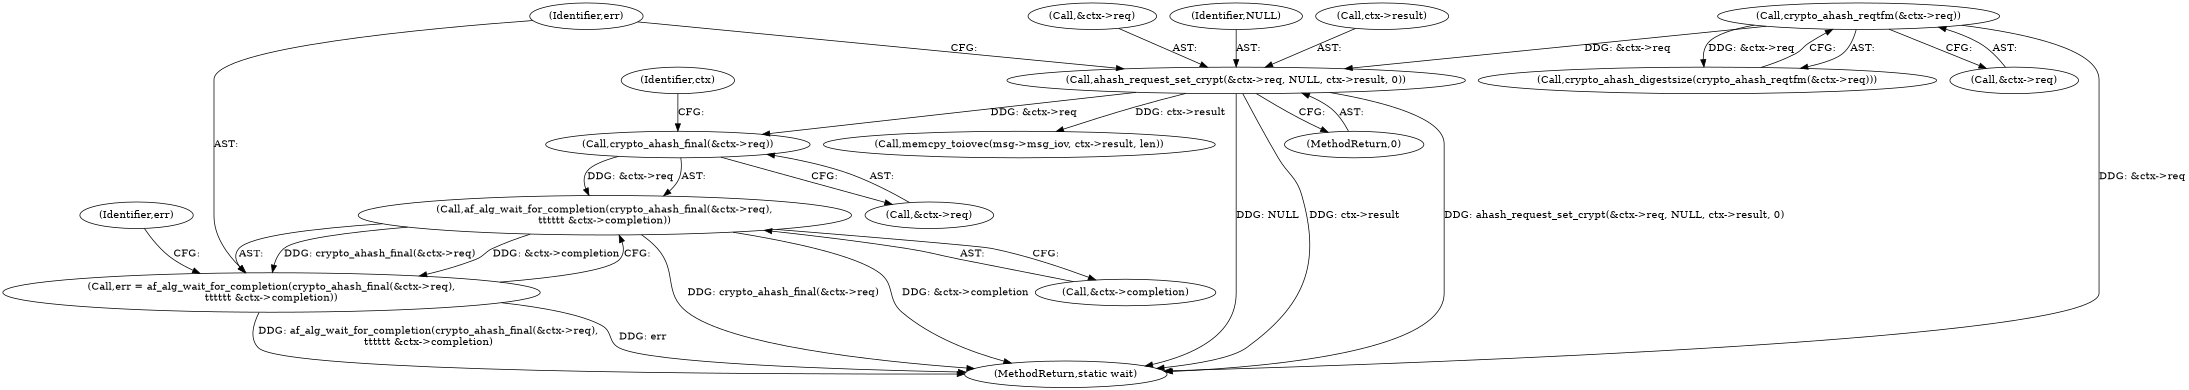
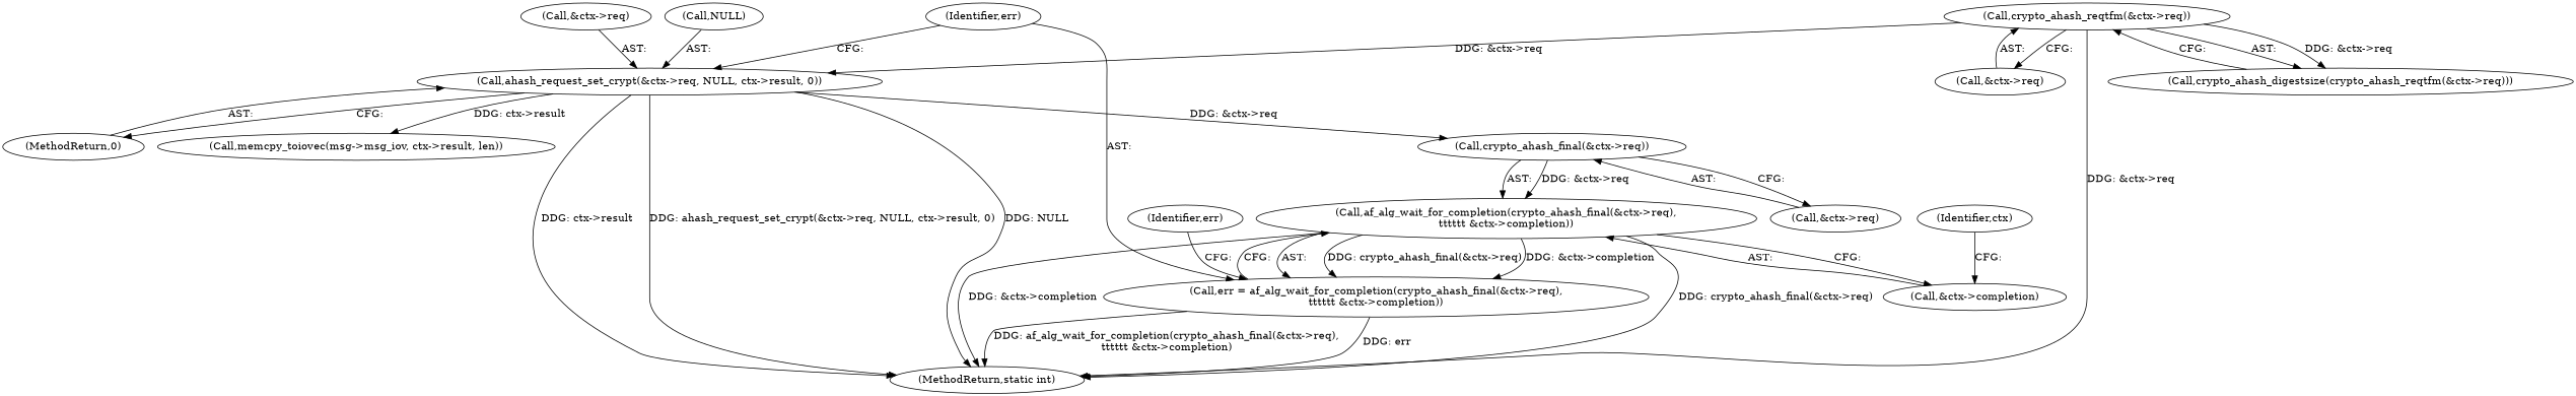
  digraph {
    fontname="DejaVu Serif"
    node [fontname="DejaVu Serif"]
    edge [fontname="DejaVu Serif"]
    n1 [label="(Call,af_alg_wait_for_completion(crypto_ahash_final(&ctx->req),\n\t\t\t\t\t\t &ctx->completion))"]
    n2 [label="(Call,err = af_alg_wait_for_completion(crypto_ahash_final(&ctx->req),\n\t\t\t\t\t\t &ctx->completion))"]
    n3 [label="(Call,&ctx->completion)"]
-   n4 [label="(MethodReturn,static wait)"]
+   n4 [label="(MethodReturn,static int)"]
    n5 [label="(Call,crypto_ahash_final(&ctx->req))"]
    n6 [label="(Call,&ctx->req)"]
    n7 [label="(Call,ahash_request_set_crypt(&ctx->req, NULL, ctx->result, 0))"]
    n8 [label="(MethodReturn,0)"]
    n9 [label="(Call,memcpy_toiovec(msg->msg_iov, ctx->result, len))"]
    n10 [label="(Call,crypto_ahash_reqtfm(&ctx->req))"]
    n11 [label="(Call,crypto_ahash_digestsize(crypto_ahash_reqtfm(&ctx->req)))"]
    n12 [label="(Call,&ctx->req)"]
    n13 [label="(Call,&ctx->req)"]
    n14 [label="(Identifier,ctx)"]
    n15 [label="(Identifier,err)"]
-   n16 [label="(Identifier,NULL)"]
+   n16 [label="(Call,NULL)"]
    n17 [label="(Identifier,err)"]
-   n18 [label="(Call,ctx->result)"]
    n1 -> n2 [label="AST: "]
    n1 -> n2 [label="DDG: crypto_ahash_final(&ctx->req)"]
    n1 -> n2 [label="DDG: &ctx->completion"]
    n1 -> n3 [label="CFG: "]
    n1 -> n4 [label="DDG: crypto_ahash_final(&ctx->req)"]
    n1 -> n4 [label="DDG: &ctx->completion"]
    n2 -> n1 [label="CFG: "]
    n2 -> n4 [label="DDG: err"]
    n2 -> n4 [label="DDG: af_alg_wait_for_completion(crypto_ahash_final(&ctx->req),\n\t\t\t\t\t\t &ctx->completion)"]
    n3 -> n1 [label="AST: "]
    n5 -> n1 [label="AST: "]
    n5 -> n1 [label="DDG: &ctx->req"]
    n5 -> n6 [label="CFG: "]
    n6 -> n5 [label="AST: "]
    n7 -> n4 [label="DDG: ctx->result"]
    n7 -> n4 [label="DDG: ahash_request_set_crypt(&ctx->req, NULL, ctx->result, 0)"]
    n7 -> n4 [label="DDG: NULL"]
    n7 -> n5 [label="DDG: &ctx->req"]
    n7 -> n8 [label="CFG: "]
    n7 -> n9 [label="DDG: ctx->result"]
    n8 -> n7 [label="AST: "]
    n10 -> n4 [label="DDG: &ctx->req"]
    n10 -> n7 [label="DDG: &ctx->req"]
    n10 -> n11 [label="AST: "]
    n10 -> n11 [label="DDG: &ctx->req"]
    n10 -> n12 [label="CFG: "]
    n11 -> n10 [label="CFG: "]
    n12 -> n10 [label="AST: "]
    n13 -> n7 [label="AST: "]
-   n14 -> n5 [label="CFG: "]
+   n14 -> n3 [label="CFG: "]
    n15 -> n2 [label="CFG: "]
    n16 -> n7 [label="AST: "]
    n17 -> n2 [label="AST: "]
    n17 -> n7 [label="CFG: "]
-   n18 -> n7 [label="AST: "]
  }
